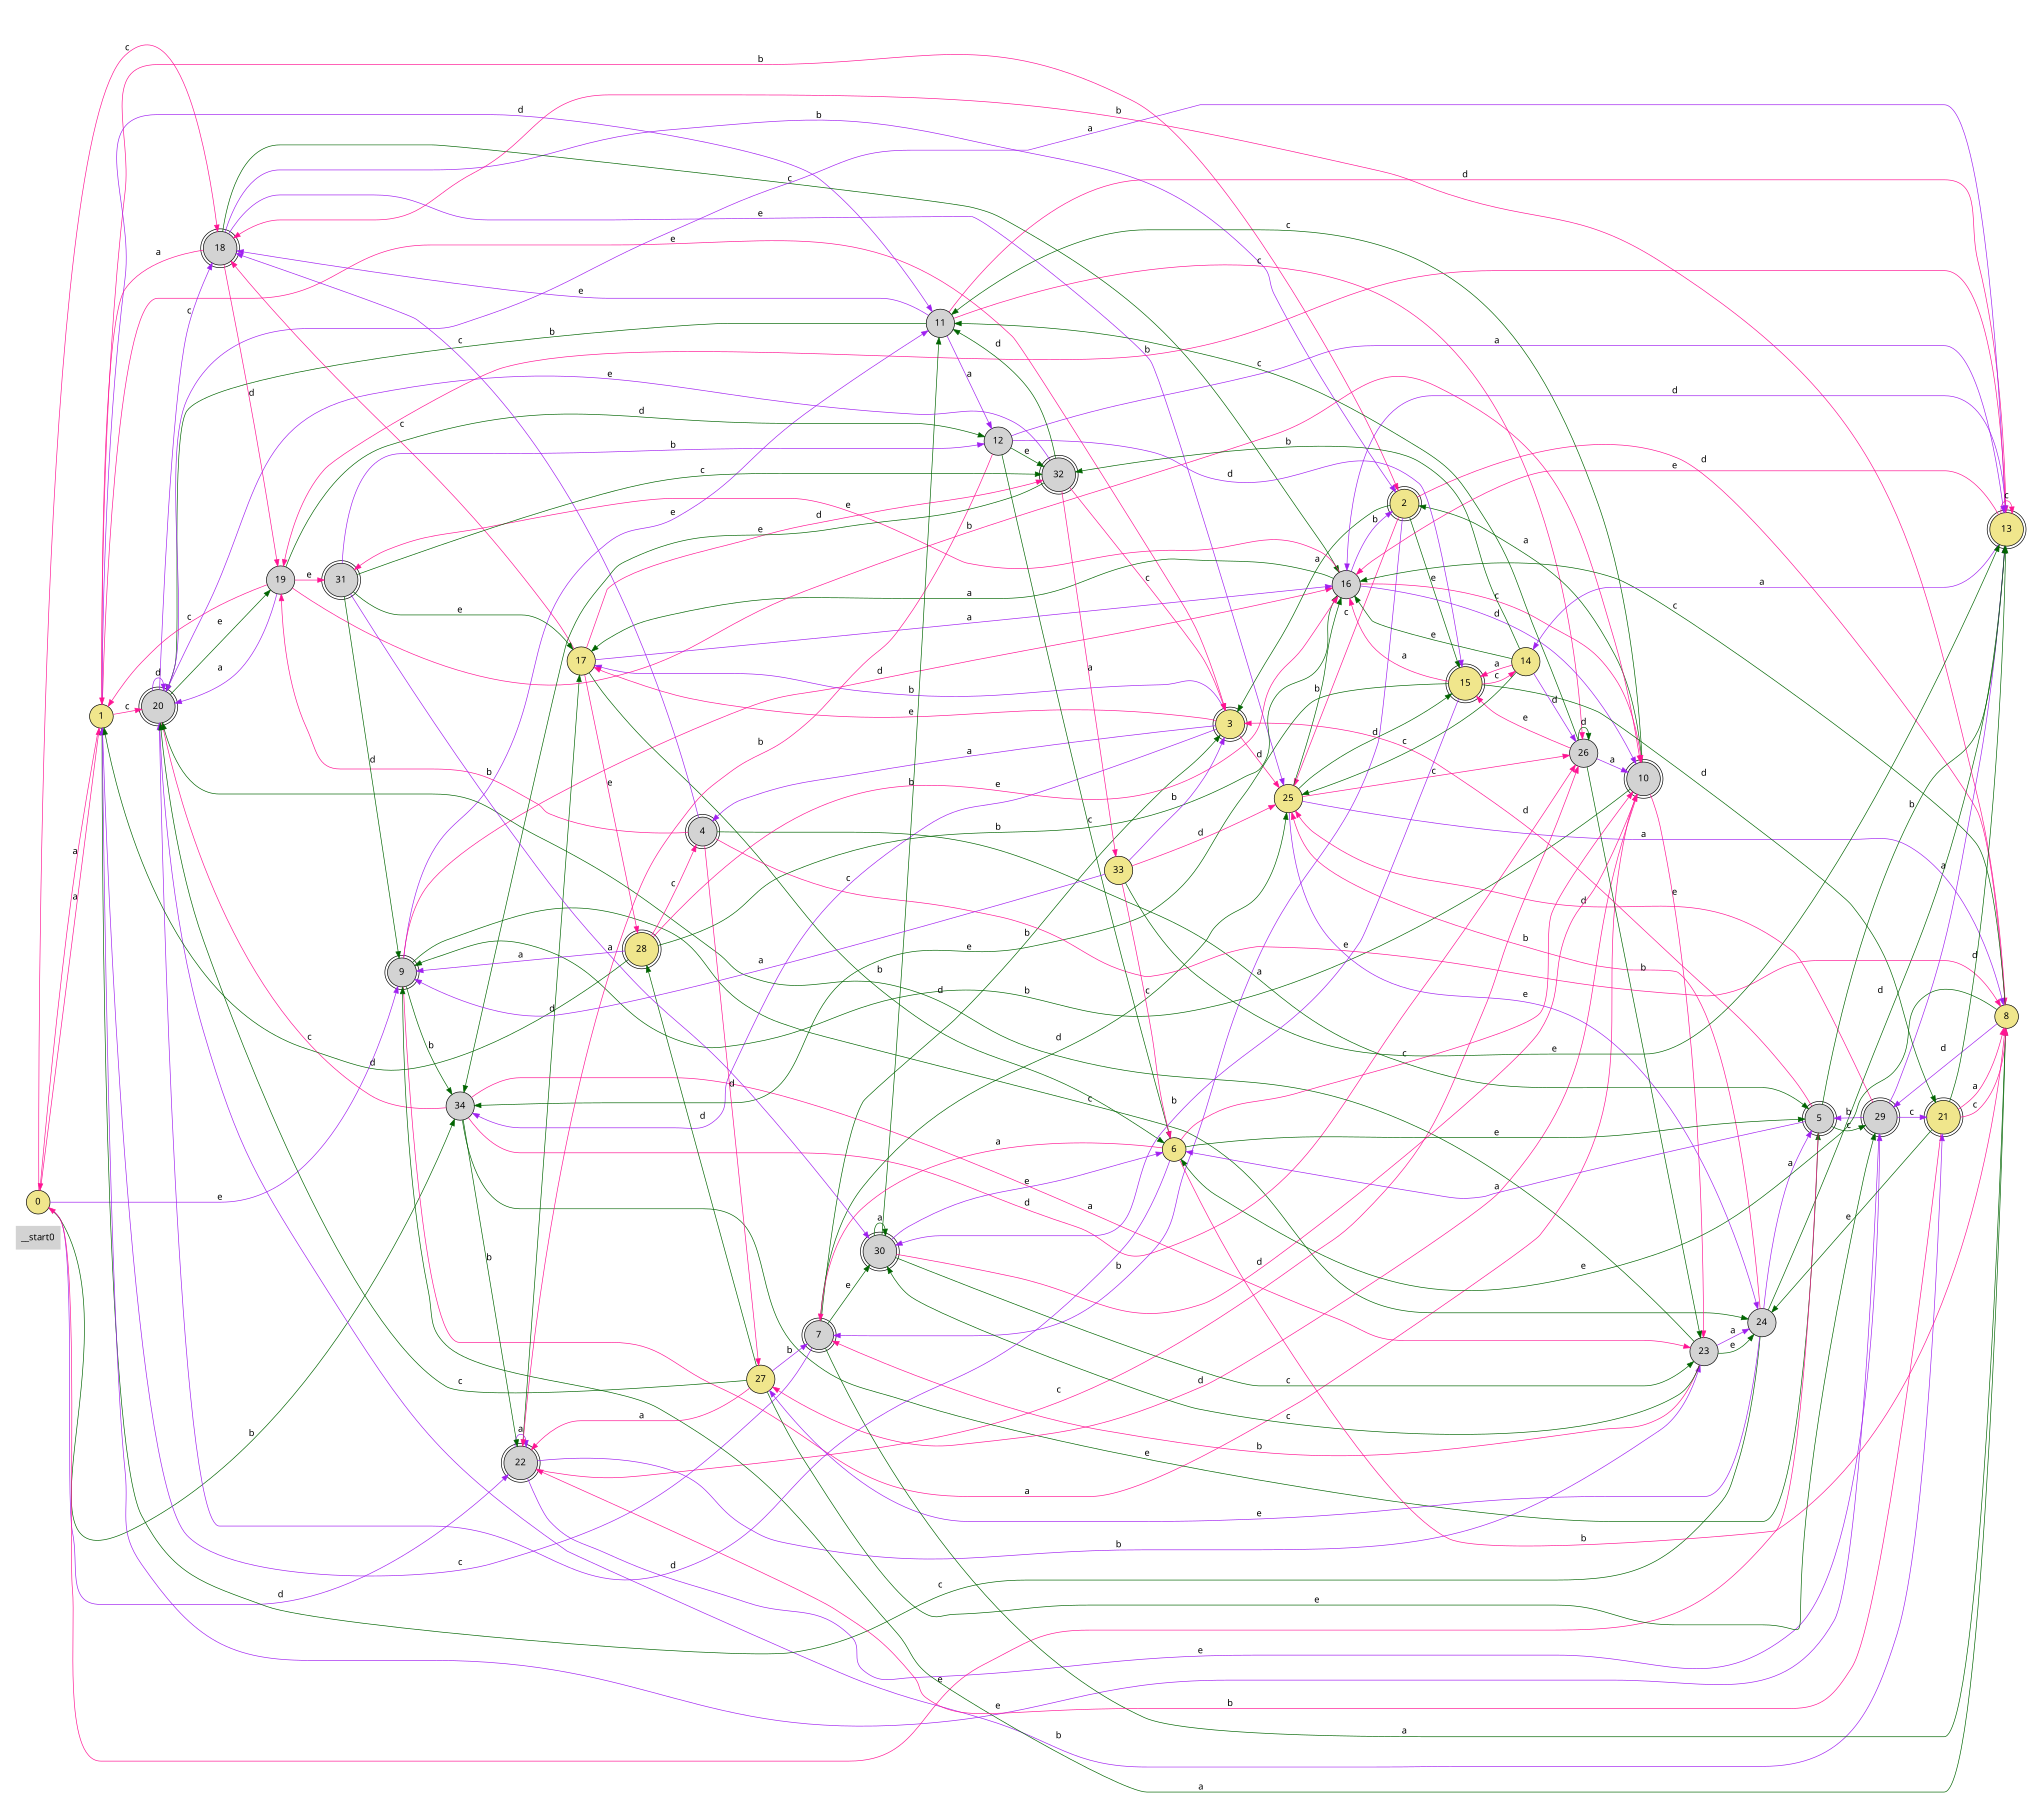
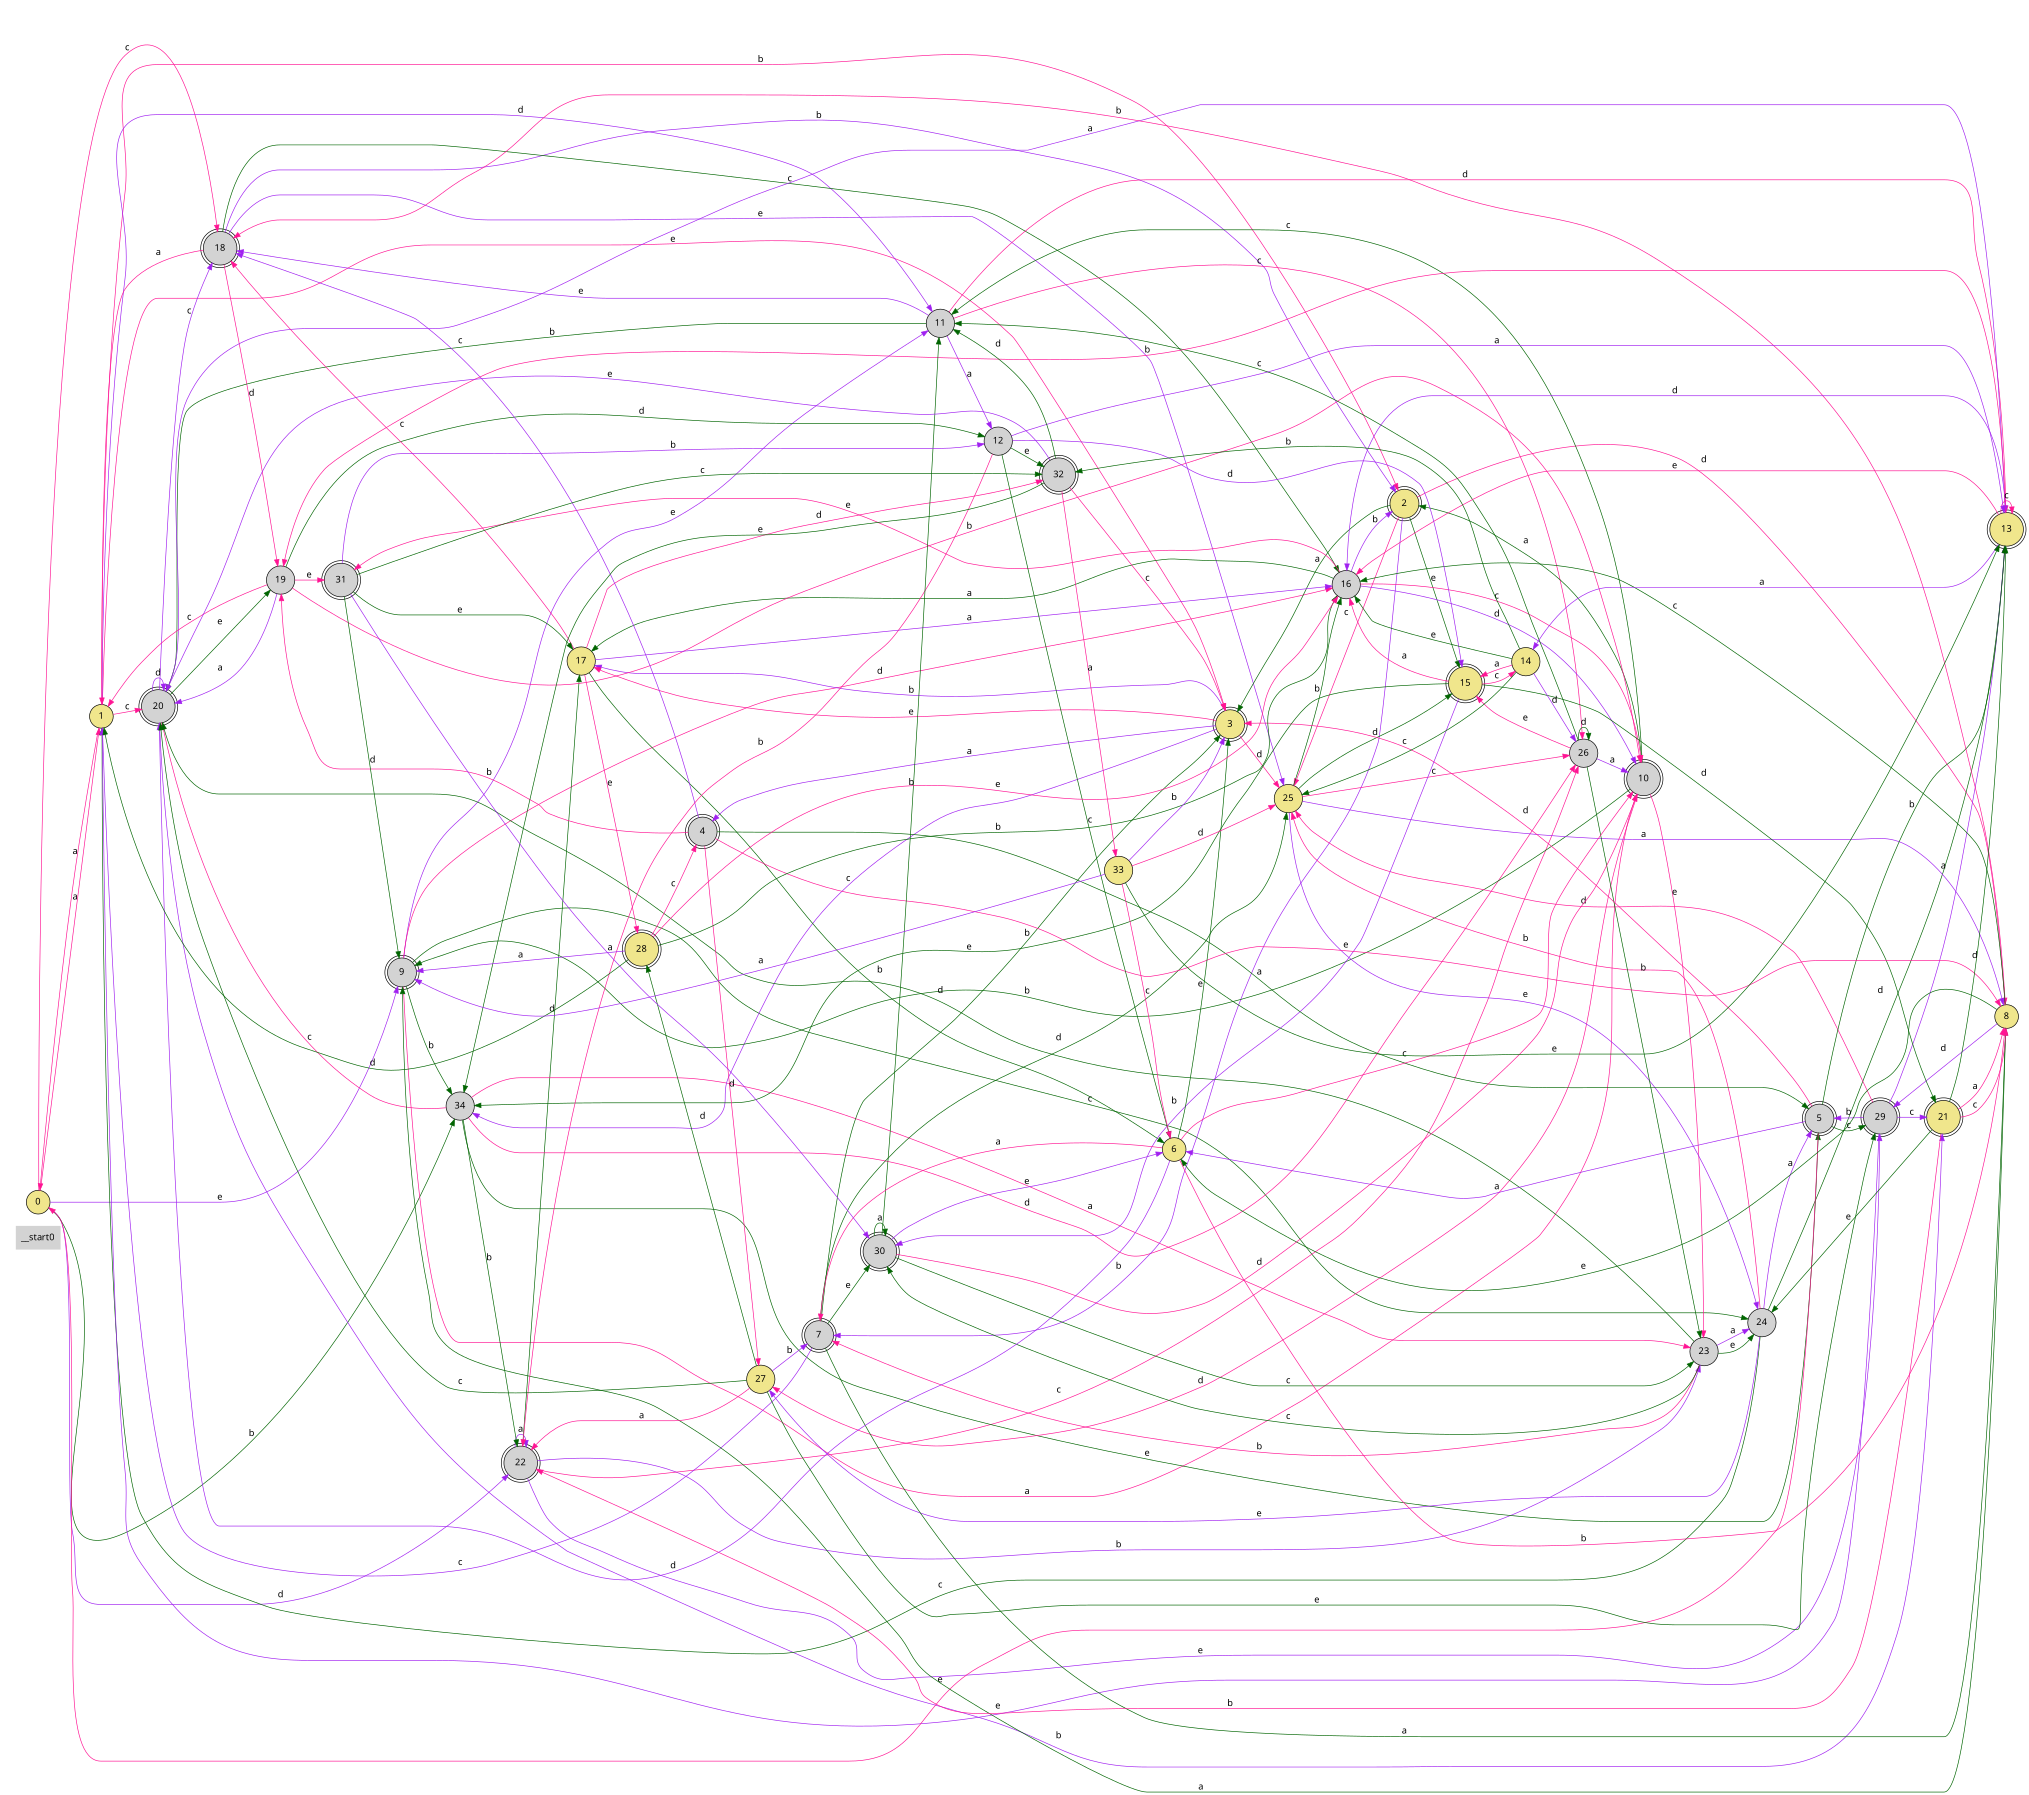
  digraph {
    fontname="Noto Sans"
    rankdir=LR
    node [fillcolor=lightgrey fontname="Noto Sans" shape=doublecircle style=filled color=black]
    edge [color=deeppink fontname="Noto Sans"]
    __start0 [shape=none color=""]
    n2 [fillcolor=khaki label=0 shape=circle]
    n3 [fillcolor=khaki label=1 shape=circle]
    n4 [label=9 style="rounded,filled"]
    n5 [label=18 style="rounded,filled"]
    n6 [label=22 style="rounded,filled"]
    n7 [label=34 shape=circle]
    n8 [fillcolor=khaki label=2 style="rounded,filled"]
    n9 [fillcolor=khaki label=3 style="rounded,filled"]
    n10 [label=11 shape=circle]
    n11 [label=20 style="rounded,filled"]
    n12 [label=10 style="rounded,filled"]
    n13 [label=16 shape=circle]
    n14 [label=24 shape=circle]
    n15 [fillcolor=khaki label=25 shape=circle]
    n16 [label=19 shape=circle]
    n17 [fillcolor=khaki label=17 shape=circle]
    n18 [label=29 style="rounded,filled"]
    n19 [label=23 shape=circle]
    n20 [label=26 shape=circle]
    n21 [label=5 style="rounded,filled"]
    n22 [label=7 style="rounded,filled"]
    n23 [fillcolor=khaki label=8 shape=circle]
    n24 [fillcolor=khaki label=15 style="rounded,filled"]
    n25 [label=4 style="rounded,filled"]
    n26 [fillcolor=khaki label=13 style="rounded,filled"]
    n27 [label=12 shape=circle]
    n28 [fillcolor=khaki label=21 style="rounded,filled"]
    n29 [label=30 style="rounded,filled"]
    n30 [fillcolor=khaki label=6 shape=circle]
    n31 [fillcolor=khaki label=14 shape=circle]
    n32 [fillcolor=khaki label=27 shape=circle]
    n33 [label=32 style="rounded,filled"]
    n34 [fillcolor=khaki label=28 style="rounded,filled"]
    n35 [label=31 style="rounded,filled"]
    n36 [fillcolor=khaki label=33 shape=circle]
    n2 -> n3 [label=a]
    n2 -> n4 [color=purple label=e]
    n2 -> n5 [label=c]
    n2 -> n6 [color=purple label=d]
    n2 -> n7 [color=darkgreen label=b]
    n3 -> n2 [label=a]
    n3 -> n8 [label=b]
    n3 -> n9 [label=e]
    n3 -> n10 [color=purple label=d]
    n3 -> n11 [label=c]
    n4 -> n7 [color=darkgreen label=b]
    n4 -> n10 [color=purple label=e]
    n4 -> n12 [label=a]
    n4 -> n13 [label=d]
    n4 -> n14 [color=darkgreen label=c]
    n5 -> n3 [label=a]
    n5 -> n8 [color=purple label=b]
    n5 -> n13 [color=darkgreen label=c]
    n5 -> n15 [color=purple label=e]
    n5 -> n16 [label=d]
    n6 -> n6 [color=purple label=a]
    n6 -> n17 [color=darkgreen label=d]
    n6 -> n18 [color=purple label=e]
    n6 -> n19 [color=purple label=b]
    n6 -> n20 [label=c]
    n7 -> n6 [color=darkgreen label=b]
    n7 -> n11 [label=c]
    n7 -> n19 [label=a]
    n7 -> n20 [label=d]
    n7 -> n21 [color=darkgreen label=e]
    n8 -> n9 [color=darkgreen label=a]
    n8 -> n15 [label=c]
    n8 -> n22 [color=purple label=b]
    n8 -> n23 [label=d]
    n8 -> n24 [color=darkgreen label=e]
    n9 -> n7 [color=purple label=c]
    n9 -> n15 [label=d]
    n9 -> n17 [color=purple label=b]
    n9 -> n17 [label=e]
    n9 -> n25 [color=purple label=a]
    n10 -> n5 [color=purple label=e]
    n10 -> n11 [color=darkgreen label=b]
    n10 -> n20 [label=c]
    n10 -> n26 [label=d]
    n10 -> n27 [color=purple label=a]
    n11 -> n5 [color=purple label=c]
    n11 -> n11 [color=purple label=d]
    n11 -> n16 [color=darkgreen label=e]
    n11 -> n26 [color=purple label=a]
    n11 -> n28 [color=purple label=b]
    n12 -> n4 [color=darkgreen label=b]
    n12 -> n8 [color=darkgreen label=a]
    n12 -> n10 [color=darkgreen label=c]
    n12 -> n19 [label=e]
    n12 -> n32 [label=d]
    n13 -> n8 [color=purple label=b]
    n13 -> n12 [label=c]
    n13 -> n12 [color=purple label=d]
    n13 -> n17 [color=darkgreen label=a]
    n13 -> n35 [label=e]
    n14 -> n3 [color=darkgreen label=c]
    n14 -> n15 [label=b]
    n14 -> n21 [color=purple label=a]
    n14 -> n26 [color=darkgreen label=d]
    n14 -> n32 [color=purple label=e]
    n15 -> n13 [color=darkgreen label=b]
    n15 -> n14 [color=purple label=e]
    n15 -> n20 [label=c]
    n15 -> n23 [color=purple label=a]
    n15 -> n24 [color=darkgreen label=d]
    n16 -> n3 [label=c]
    n16 -> n11 [color=purple label=a]
    n16 -> n12 [label=b]
    n16 -> n27 [color=darkgreen label=d]
    n16 -> n35 [label=e]
    n17 -> n5 [label=c]
    n17 -> n13 [color=purple label=a]
    n17 -> n30 [color=darkgreen label=b]
    n17 -> n33 [label=d]
    n17 -> n34 [label=e]
    n18 -> n3 [color=purple label=e]
    n18 -> n15 [label=d]
    n18 -> n21 [color=purple label=b]
    n18 -> n26 [color=purple label=a]
    n18 -> n28 [color=purple label=c]
    n19 -> n11 [color=darkgreen label=d]
    n19 -> n14 [color=purple label=a]
    n19 -> n14 [color=darkgreen label=e]
    n19 -> n22 [label=b]
    n19 -> n29 [color=darkgreen label=c]
    n20 -> n10 [color=darkgreen label=c]
    n20 -> n12 [color=purple label=a]
    n20 -> n19 [color=darkgreen label=b]
    n20 -> n20 [color=darkgreen label=d]
    n20 -> n24 [label=e]
    n21 -> n2 [label=e]
    n21 -> n9 [label=d]
    n21 -> n18 [color=darkgreen label=c]
    n21 -> n26 [color=darkgreen label=b]
    n21 -> n30 [color=purple label=a]
    n22 -> n3 [color=purple label=c]
    n22 -> n9 [color=darkgreen label=b]
    n22 -> n15 [color=darkgreen label=d]
    n22 -> n23 [color=darkgreen label=a]
    n22 -> n29 [color=darkgreen label=e]
    n23 -> n4 [color=darkgreen label=a]
    n23 -> n5 [label=b]
    n23 -> n13 [color=darkgreen label=c]
    n23 -> n18 [color=purple label=d]
    n23 -> n30 [color=darkgreen label=e]
    n24 -> n7 [color=darkgreen label=e]
    n24 -> n13 [label=a]
    n24 -> n28 [color=darkgreen label=d]
    n24 -> n29 [color=purple label=b]
    n24 -> n31 [label=c]
    n25 -> n5 [color=purple label=c]
    n25 -> n16 [label=b]
    n25 -> n21 [color=darkgreen label=a]
    n25 -> n23 [label=e]
    n25 -> n32 [label=d]
    n26 -> n13 [color=purple label=d]
    n26 -> n13 [label=e]
    n26 -> n16 [label=b]
    n26 -> n26 [label=c]
    n26 -> n31 [color=purple label=a]
    n27 -> n6 [label=b]
    n27 -> n24 [color=purple label=d]
    n27 -> n26 [color=purple label=a]
    n27 -> n30 [color=darkgreen label=c]
    n27 -> n33 [color=darkgreen label=e]
    n28 -> n6 [label=b]
    n28 -> n14 [color=darkgreen label=e]
    n28 -> n23 [label=a]
    n28 -> n23 [label=c]
    n28 -> n26 [color=darkgreen label=d]
    n29 -> n10 [color=darkgreen label=b]
    n29 -> n12 [label=d]
    n29 -> n19 [color=darkgreen label=c]
    n29 -> n29 [color=darkgreen label=a]
    n29 -> n30 [color=purple label=e]
    n30 -> n11 [color=purple label=d]
    n30 -> n12 [label=c]
-   n30 -> n21 [color=darkgreen label=e]
+   n30 -> n9 [color=darkgreen label=e]
    n30 -> n22 [label=a]
    n30 -> n23 [label=b]
    n31 -> n13 [color=darkgreen label=e]
    n31 -> n15 [color=darkgreen label=c]
    n31 -> n20 [color=purple label=d]
    n31 -> n24 [label=a]
    n31 -> n33 [color=darkgreen label=b]
    n32 -> n6 [label=a]
    n32 -> n11 [color=darkgreen label=c]
    n32 -> n18 [color=darkgreen label=e]
    n32 -> n22 [color=purple label=b]
    n32 -> n34 [color=darkgreen label=d]
    n33 -> n7 [color=darkgreen label=e]
    n33 -> n9 [label=c]
    n33 -> n10 [color=darkgreen label=d]
    n33 -> n11 [color=purple label=e]
    n33 -> n36 [label=a]
    n34 -> n3 [color=darkgreen label=d]
    n34 -> n4 [color=purple label=a]
    n34 -> n13 [color=darkgreen label=b]
    n34 -> n13 [label=e]
    n34 -> n25 [label=c]
    n35 -> n4 [color=darkgreen label=d]
    n35 -> n17 [color=darkgreen label=e]
    n35 -> n27 [color=purple label=b]
    n35 -> n29 [color=purple label=a]
    n35 -> n33 [color=darkgreen label=c]
    n36 -> n4 [color=purple label=a]
    n36 -> n9 [color=purple label=b]
    n36 -> n15 [label=d]
    n36 -> n26 [color=darkgreen label=e]
    n36 -> n30 [label=c]
  }
